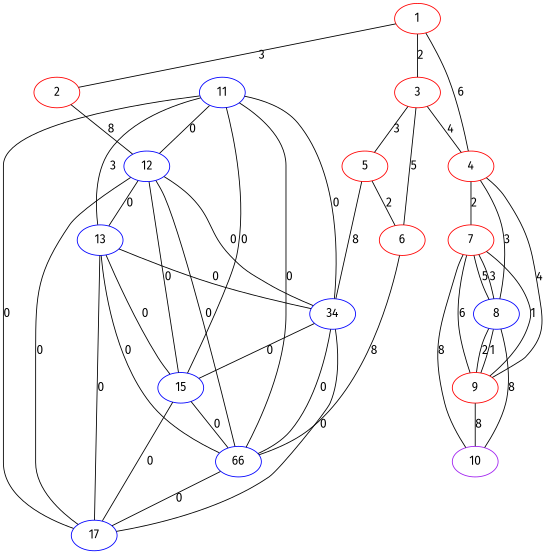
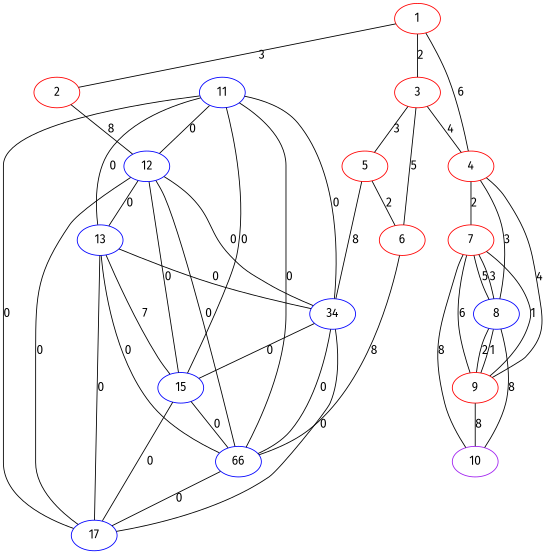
  graph {
    fontname="Fira Sans"
    node [color=red fontname="Fira Sans" weight=1]
    edge [fontname="Fira Sans"]
    1
    2
    3
    4
    12 [color=blue weight=3]
    11 [color=blue weight=3]
    n7 [color=blue label=34 weight=3]
    n8 [color=blue label=66 weight=3]
    13 [color=blue weight=3]
    15 [color=blue weight=3]
    17 [color=blue weight=3]
    5
    6
    7
    8 [color=blue]
    9
    10 [color=purple weight=4]
    1 -- 2 [label=3]
    1 -- 3 [label=2]
    1 -- 4 [label=6]
    2 -- 12 [label=8]
    3 -- 4 [label=4]
    3 -- 5 [label=3]
    3 -- 6 [label=5]
    4 -- 7 [label=2]
    4 -- 8 [label=3]
    4 -- 9 [label=4]
    12 -- n7 [label=0]
    12 -- n8 [label=0]
    12 -- 13 [label=0]
    12 -- 15 [label=0]
    12 -- 17 [label=0]
    11 -- 12 [label=0]
    11 -- n7 [label=0]
    11 -- n8 [label=0]
-   11 -- 13 [label=3]
+   11 -- 13 [label=0]
    11 -- 15 [label=0]
    11 -- 17 [label=0]
    n7 -- n8 [label=0]
    n7 -- 15 [label=0]
    n7 -- 17 [label=0]
    n8 -- 17 [label=0]
    13 -- n7 [label=0]
    13 -- n8 [label=0]
-   13 -- 15 [label=0]
+   13 -- 15 [label=7]
    13 -- 17 [label=0]
    15 -- n8 [label=0]
    15 -- 17 [label=0]
    5 -- n7 [label=8]
    5 -- 6 [label=2]
    6 -- n8 [label=8]
    7 -- 8 [label=3]
    7 -- 8 [label=5]
    7 -- 9 [label=1]
    7 -- 9 [label=6]
    7 -- 10 [label=8]
    8 -- 9 [label=2]
    8 -- 9 [label=1]
    8 -- 10 [label=8]
    9 -- 10 [label=8]
  }
